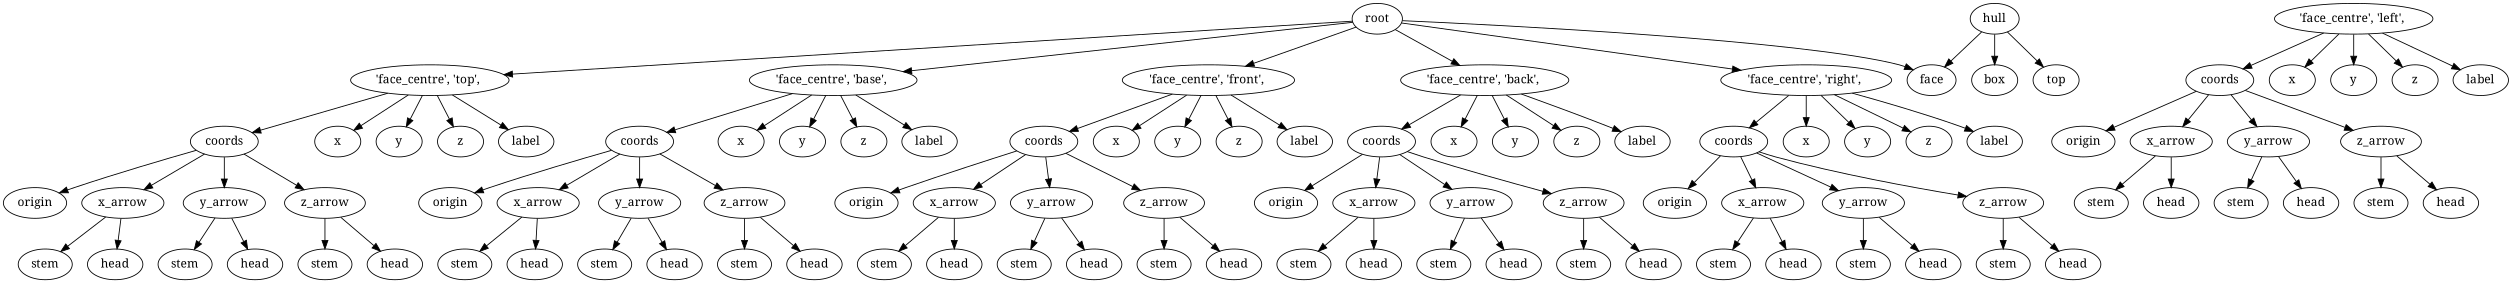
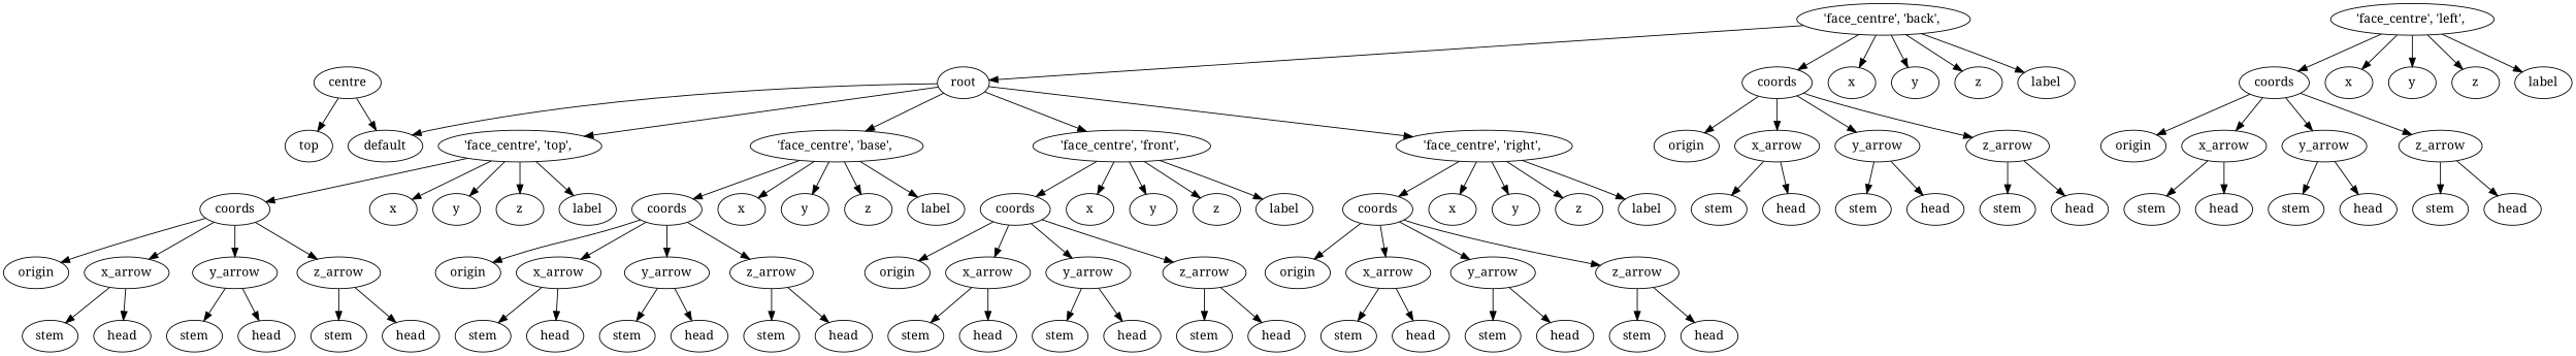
  digraph {
    fontname="Noto Serif"
    node [fontname="Noto Serif"]
    edge [fontname="Noto Serif"]
    n1 [label=root]
-   n2 [label=face]
+   n2 [label=default]
    n3 [label="'face_centre',\ 'top',\ "]
    n4 [label="'face_centre',\ 'base',\ "]
    n5 [label="'face_centre',\ 'front',\ "]
    n6 [label="'face_centre',\ 'back',\ "]
    n7 [label="'face_centre',\ 'right',\ "]
    n8 [label=coords]
    n9 [label=x]
    n10 [label=y]
    n11 [label=z]
    n12 [label=label]
    n13 [label=coords]
    n14 [label=x]
    n15 [label=y]
    n16 [label=z]
    n17 [label=label]
    n18 [label=coords]
    n19 [label=x]
    n20 [label=y]
    n21 [label=z]
    n22 [label=label]
    n23 [label=coords]
    n24 [label=x]
    n25 [label=y]
    n26 [label=z]
    n27 [label=label]
    n28 [label="'face_centre',\ 'left',\ "]
    n29 [label=coords]
    n30 [label=x]
    n31 [label=y]
    n32 [label=z]
    n33 [label=label]
    n34 [label=coords]
    n35 [label=x]
    n36 [label=y]
    n37 [label=z]
    n38 [label=label]
-   n39 [label=hull]
-   n40 [label=box]
+   n39 [label=centre]
    n41 [label=top]
    n42 [label=origin]
    n43 [label=x_arrow]
    n44 [label=y_arrow]
    n45 [label=z_arrow]
    n46 [label=stem]
    n47 [label=head]
    n48 [label=stem]
    n49 [label=head]
    n50 [label=stem]
    n51 [label=head]
    n52 [label=origin]
    n53 [label=x_arrow]
    n54 [label=y_arrow]
    n55 [label=z_arrow]
    n56 [label=stem]
    n57 [label=head]
    n58 [label=stem]
    n59 [label=head]
    n60 [label=stem]
    n61 [label=head]
    n62 [label=origin]
    n63 [label=x_arrow]
    n64 [label=y_arrow]
    n65 [label=z_arrow]
    n66 [label=stem]
    n67 [label=head]
    n68 [label=stem]
    n69 [label=head]
    n70 [label=stem]
    n71 [label=head]
    n72 [label=origin]
    n73 [label=x_arrow]
    n74 [label=y_arrow]
    n75 [label=z_arrow]
    n76 [label=stem]
    n77 [label=head]
    n78 [label=stem]
    n79 [label=head]
    n80 [label=stem]
    n81 [label=head]
    n82 [label=origin]
    n83 [label=x_arrow]
    n84 [label=y_arrow]
    n85 [label=z_arrow]
    n86 [label=stem]
    n87 [label=head]
    n88 [label=stem]
    n89 [label=head]
    n90 [label=stem]
    n91 [label=head]
    n92 [label=origin]
    n93 [label=x_arrow]
    n94 [label=y_arrow]
    n95 [label=z_arrow]
    n96 [label=stem]
    n97 [label=head]
    n98 [label=stem]
    n99 [label=head]
    n100 [label=stem]
    n101 [label=head]
    n1 -> n2
    n1 -> n3
    n1 -> n4
    n1 -> n5
-   n1 -> n6
+   n6 -> n1
    n1 -> n7
    n3 -> n8
    n3 -> n9
    n3 -> n10
    n3 -> n11
    n3 -> n12
    n4 -> n13
    n4 -> n14
    n4 -> n15
    n4 -> n16
    n4 -> n17
    n5 -> n18
    n5 -> n19
    n5 -> n20
    n5 -> n21
    n5 -> n22
    n6 -> n23
    n6 -> n24
    n6 -> n25
    n6 -> n26
    n6 -> n27
    n7 -> n34
    n7 -> n35
    n7 -> n36
    n7 -> n37
    n7 -> n38
    n8 -> n42
    n8 -> n43
    n8 -> n44
    n8 -> n45
    n13 -> n52
    n13 -> n53
    n13 -> n54
    n13 -> n55
    n18 -> n62
    n18 -> n63
    n18 -> n64
    n18 -> n65
    n23 -> n72
    n23 -> n73
    n23 -> n74
    n23 -> n75
    n28 -> n29
    n28 -> n30
    n28 -> n31
    n28 -> n32
    n28 -> n33
    n29 -> n82
    n29 -> n83
    n29 -> n84
    n29 -> n85
    n34 -> n92
    n34 -> n93
    n34 -> n94
    n34 -> n95
    n39 -> n2
-   n39 -> n40
    n39 -> n41
    n43 -> n46
    n43 -> n47
    n44 -> n48
    n44 -> n49
    n45 -> n50
    n45 -> n51
    n53 -> n56
    n53 -> n57
    n54 -> n58
    n54 -> n59
    n55 -> n60
    n55 -> n61
    n63 -> n66
    n63 -> n67
    n64 -> n68
    n64 -> n69
    n65 -> n70
    n65 -> n71
    n73 -> n76
    n73 -> n77
    n74 -> n78
    n74 -> n79
    n75 -> n80
    n75 -> n81
    n83 -> n86
    n83 -> n87
    n84 -> n88
    n84 -> n89
    n85 -> n90
    n85 -> n91
    n93 -> n96
    n93 -> n97
    n94 -> n98
    n94 -> n99
    n95 -> n100
    n95 -> n101
  }
